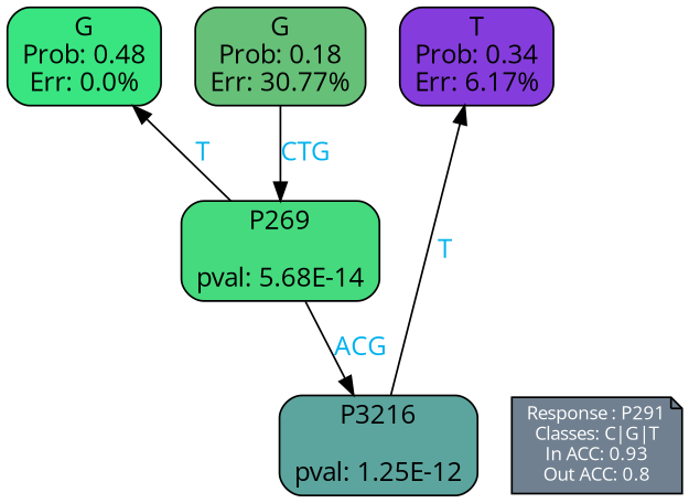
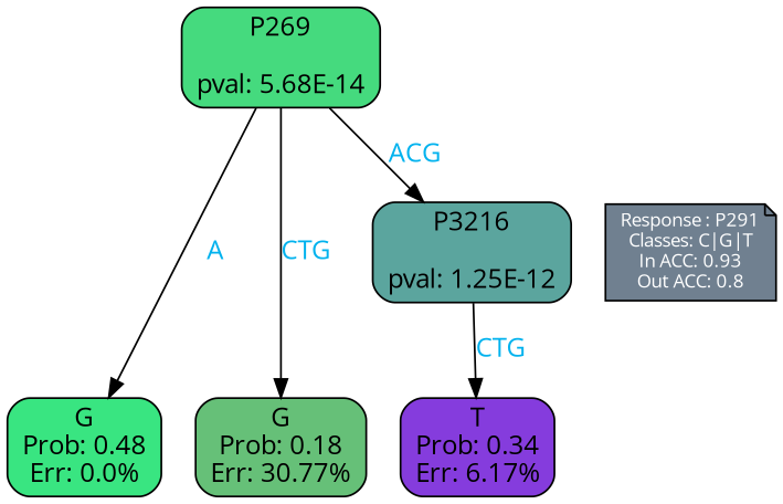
  digraph {
    fontname="Open Sans"
    ranksep=equally
    splines=polylines
    node [color=black fontname="Open Sans" shape=box style="filled, rounded"]
    edge [fontcolor=deepskyblue2 fontname="Open Sans"]
    n1 [fillcolor="#39e581" label="G\nProb: 0.48\nErr: 0.0%"]
    n2 [fillcolor="#66c078" label="G\nProb: 0.18\nErr: 30.77%"]
    n3 [fillcolor="#853cdd" label="T\nProb: 0.34\nErr: 6.17%"]
    n4 [align=left fillcolor=slategray fontcolor=white fontsize=10 label="Response : P291\nClasses: C|G|T\nIn ACC: 0.93\nOut ACC: 0.8\n" shape=note style=filled]
    n5 [fillcolor="#5ba59e" label="P3216\n\npval: 1.25E-12"]
    n6 [fillcolor="#45da7e" label="P269\n\npval: 5.68E-14"]
    subgraph sub_1 {
      rank=same
      n1
      n2
      n3
    }
    subgraph sub_2 {
      rank=same
      n4
      n5
    }
-   n5 -> n3 [label=T]
-   n6 -> n1 [label=T]
-   n2 -> n6 [label=CTG]
+   n5 -> n3 [label=CTG]
+   n6 -> n1 [label=A]
+   n6 -> n2 [label=CTG]
    n6 -> n5 [label=ACG]
  }
